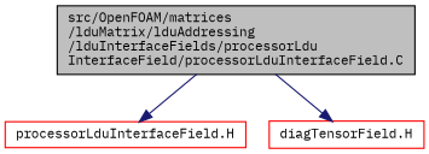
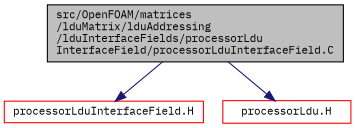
  digraph {
    fontname="IBM Plex Mono"
    node [color=red fontname="IBM Plex Mono" fontsize=10 shape=record]
    edge [color=midnightblue fontname="IBM Plex Mono" fontsize=10 labelfontname=Helvetica labelfontsize=10 style=solid]
    n1 [color=black fillcolor=grey75 fontcolor=black height=0.2 label="src/OpenFOAM/matrices\l/lduMatrix/lduAddressing\l/lduInterfaceFields/processorLdu\lInterfaceField/processorLduInterfaceField.C" style=filled width=0.4]
    n2 [height=0.2 label="processorLduInterfaceField.H" width=0.4]
-   n3 [height=0.2 label="diagTensorField.H" width=0.4]
+   n3 [height=0.2 label="processorLdu.H" width=0.4]
    n1 -> n2
    n1 -> n3
  }
